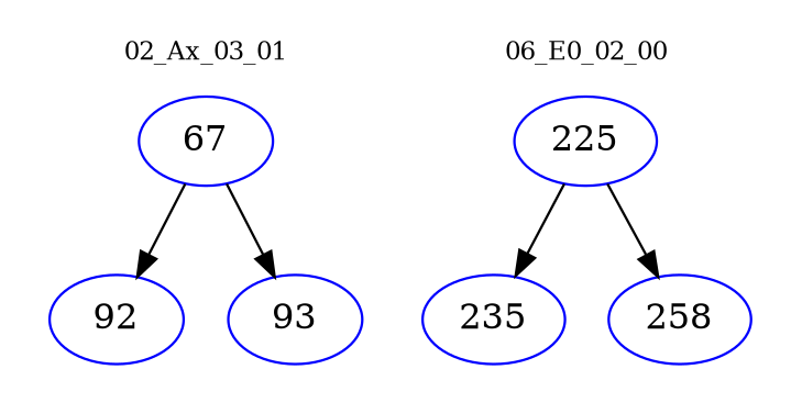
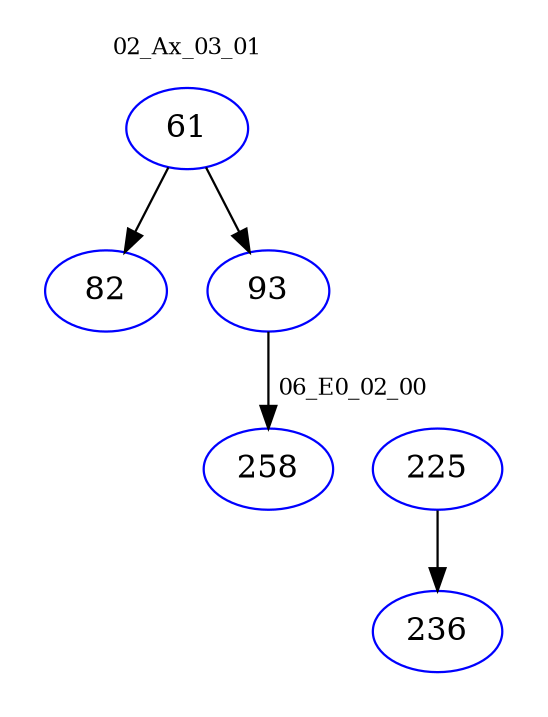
  digraph {
    node [color=blue]
    edge [color=black]
-   n1 [label=67]
-   n2 [label=92]
+   n1 [label=61]
+   n2 [label=82]
    n3 [label=93]
    n4 [label=225]
-   n5 [label=235]
+   n5 [label=236]
    n6 [label=258]
    subgraph cluster_1 {
      color=white
      fontsize=10
      label="02_Ax_03_01"
      n1
      n2
      n3
    }
    subgraph cluster_2 {
      color=white
      fontsize=10
      label="06_E0_02_00"
      n4
      n5
      n6
    }
    n1 -> n2
    n1 -> n3
    n4 -> n5
-   n4 -> n6
+   n3 -> n6
  }
